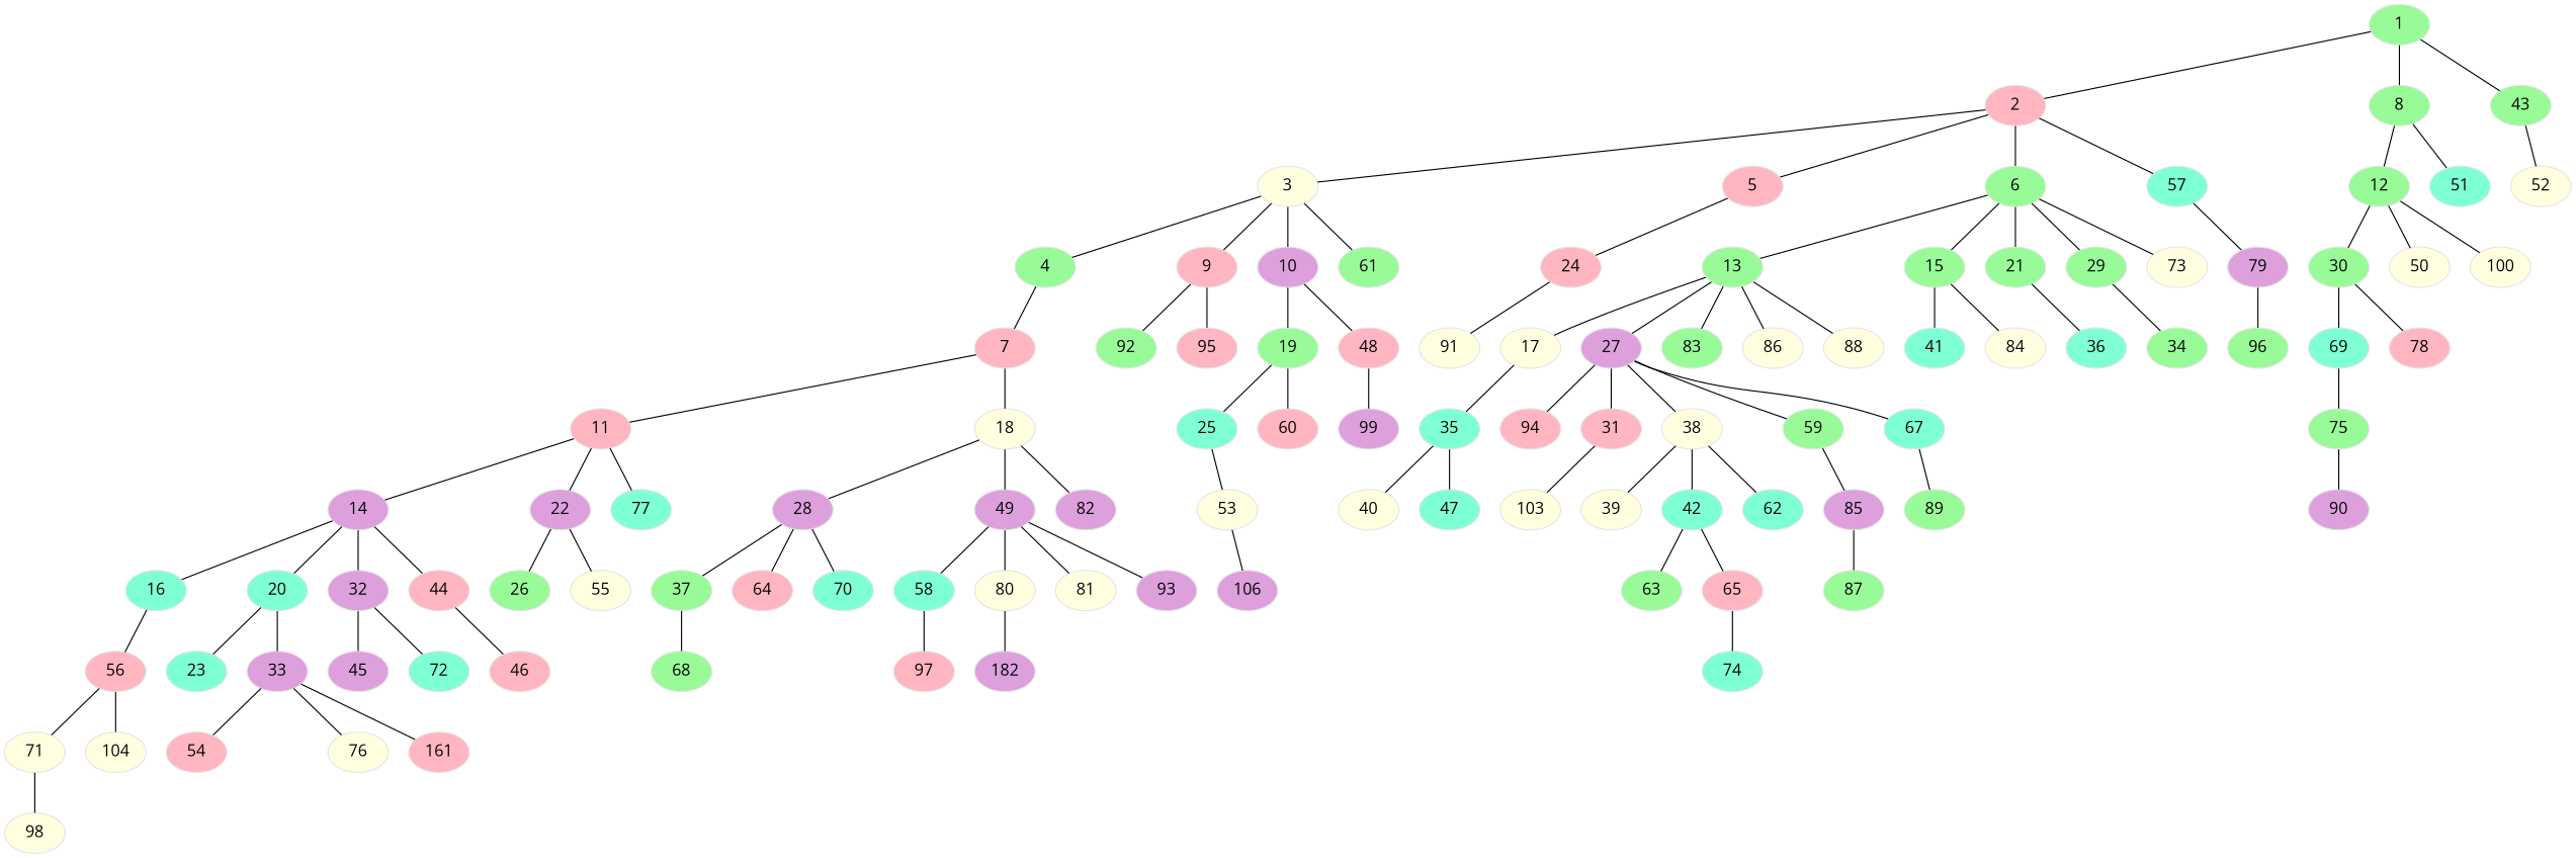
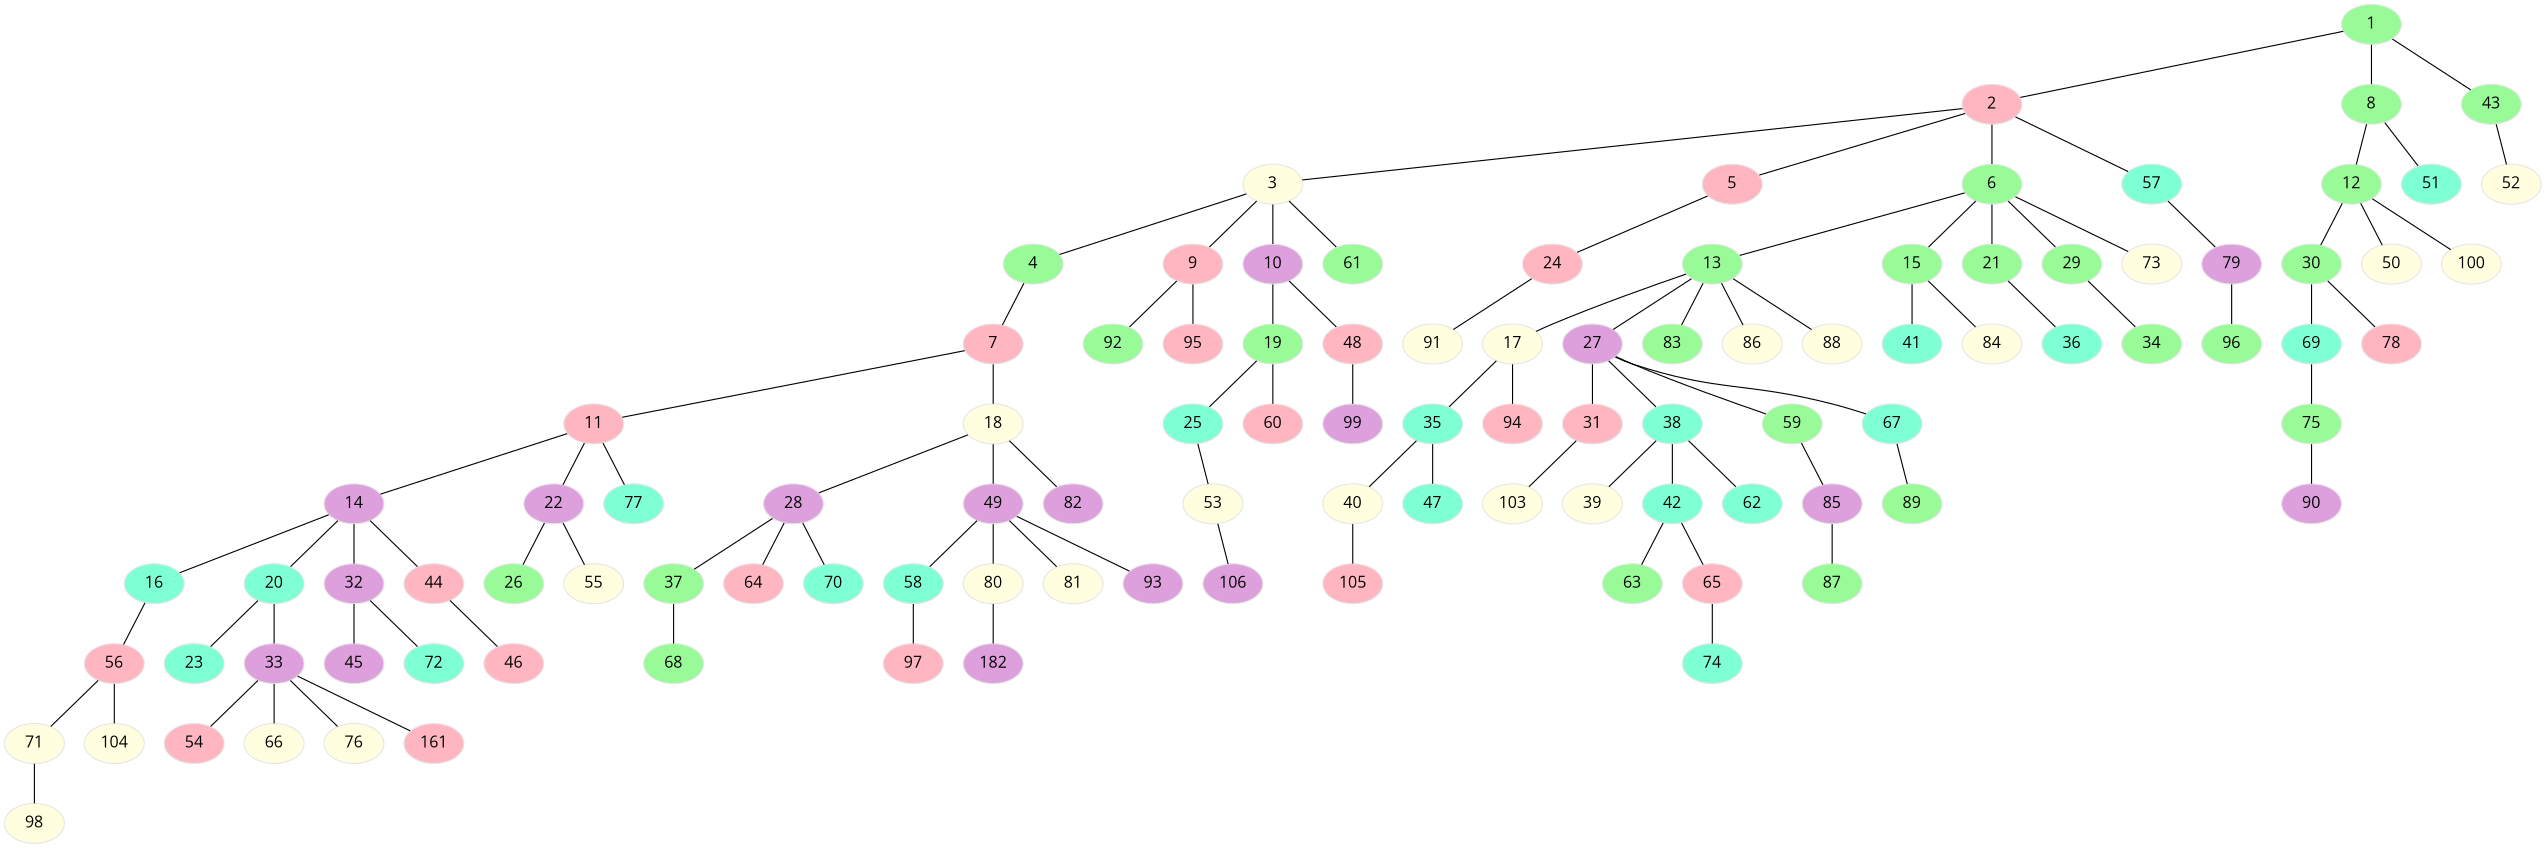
  graph {
    fontname="Open Sans"
    node [color=gray90 fillcolor=palegreen fontname="Open Sans" style=filled]
    edge [fontname="Open Sans"]
    2 [fillcolor=lightpink]
    1
    8
    43
    3 [fillcolor=lightyellow]
    5 [fillcolor=lightpink]
    6
    57 [fillcolor=aquamarine]
    12
    51 [fillcolor=aquamarine]
    52 [fillcolor=lightyellow]
    4
    9 [fillcolor=lightpink]
    10 [fillcolor=plum]
    61
    24 [fillcolor=lightpink]
    13
    15
    21
    29
    73 [fillcolor=lightyellow]
    79 [fillcolor=plum]
    7 [fillcolor=lightpink]
    92
    95 [fillcolor=lightpink]
    19
    48 [fillcolor=lightpink]
    11 [fillcolor=lightpink]
    18 [fillcolor=lightyellow]
    91 [fillcolor=lightyellow]
    17 [fillcolor=lightyellow]
    27 [fillcolor=plum]
    83
    86 [fillcolor=lightyellow]
    88 [fillcolor=lightyellow]
    41 [fillcolor=aquamarine]
    84 [fillcolor=lightyellow]
    36 [fillcolor=aquamarine]
    34
    14 [fillcolor=plum]
    22 [fillcolor=plum]
    77 [fillcolor=aquamarine]
    28 [fillcolor=plum]
    49 [fillcolor=plum]
    82 [fillcolor=plum]
    30
    50 [fillcolor=lightyellow]
    100 [fillcolor=lightyellow]
    25 [fillcolor=aquamarine]
    60 [fillcolor=lightpink]
    99 [fillcolor=plum]
    16 [fillcolor=aquamarine]
    20 [fillcolor=aquamarine]
    32 [fillcolor=plum]
    44 [fillcolor=lightpink]
    26
    55 [fillcolor=lightyellow]
    69 [fillcolor=aquamarine]
    78 [fillcolor=lightpink]
    35 [fillcolor=aquamarine]
    31 [fillcolor=lightpink]
-   38 [fillcolor=lightyellow]
+   38 [fillcolor=aquamarine]
    59
    67 [fillcolor=aquamarine]
    94 [fillcolor=lightpink]
    56 [fillcolor=lightpink]
    23 [fillcolor=aquamarine]
    33 [fillcolor=plum]
    45 [fillcolor=plum]
    72 [fillcolor=aquamarine]
    46 [fillcolor=lightpink]
    71 [fillcolor=lightyellow]
    104 [fillcolor=lightyellow]
    40 [fillcolor=lightyellow]
    47 [fillcolor=aquamarine]
    37
    64 [fillcolor=lightpink]
    70 [fillcolor=aquamarine]
    58 [fillcolor=aquamarine]
    80 [fillcolor=lightyellow]
    81 [fillcolor=lightyellow]
    93 [fillcolor=plum]
    53 [fillcolor=lightyellow]
    54 [fillcolor=lightpink]
+   66 [fillcolor=lightyellow]
    76 [fillcolor=lightyellow]
    n87 [fillcolor=lightpink label=161]
    106 [fillcolor=plum]
    103 [fillcolor=lightyellow]
    39 [fillcolor=lightyellow]
    42 [fillcolor=aquamarine]
    62 [fillcolor=aquamarine]
    85 [fillcolor=plum]
    89
    68
    75
+   105 [fillcolor=lightpink]
    63
    65 [fillcolor=lightpink]
    74 [fillcolor=aquamarine]
    97 [fillcolor=lightpink]
    n102 [fillcolor=plum label=182]
    98 [fillcolor=lightyellow]
    96
    87
    90 [fillcolor=plum]
    2 -- 3
    2 -- 5
    2 -- 6
    2 -- 57
    1 -- 2
    1 -- 8
    1 -- 43
    8 -- 12
    8 -- 51
    43 -- 52
    3 -- 4
    3 -- 9
    3 -- 10
    3 -- 61
    5 -- 24
    6 -- 13
    6 -- 15
    6 -- 21
    6 -- 29
    6 -- 73
    57 -- 79
    12 -- 30
    12 -- 50
    12 -- 100
    4 -- 7
    9 -- 92
    9 -- 95
    10 -- 19
    10 -- 48
    24 -- 91
    13 -- 17
    13 -- 27
    13 -- 83
    13 -- 86
    13 -- 88
    15 -- 41
    15 -- 84
    21 -- 36
    29 -- 34
    79 -- 96
    7 -- 11
    7 -- 18
    19 -- 25
    19 -- 60
    48 -- 99
    11 -- 14
    11 -- 22
    11 -- 77
    18 -- 28
    18 -- 49
    18 -- 82
    17 -- 35
    27 -- 31
    27 -- 38
    27 -- 59
    27 -- 67
-   27 -- 94
+   17 -- 94
    14 -- 16
    14 -- 20
    14 -- 32
    14 -- 44
    22 -- 26
    22 -- 55
    28 -- 37
    28 -- 64
    28 -- 70
    49 -- 58
    49 -- 80
    49 -- 81
    49 -- 93
    30 -- 69
    30 -- 78
    25 -- 53
    16 -- 56
    20 -- 23
    20 -- 33
    32 -- 45
    32 -- 72
    44 -- 46
    69 -- 75
    35 -- 40
    35 -- 47
    31 -- 103
    38 -- 39
    38 -- 42
    38 -- 62
    59 -- 85
    67 -- 89
    56 -- 71
    56 -- 104
    33 -- 54
+   33 -- 66
    33 -- 76
    33 -- n87
    71 -- 98
+   40 -- 105
    37 -- 68
    58 -- 97
    80 -- n102
    53 -- 106
    42 -- 63
    42 -- 65
    85 -- 87
    75 -- 90
    65 -- 74
  }
